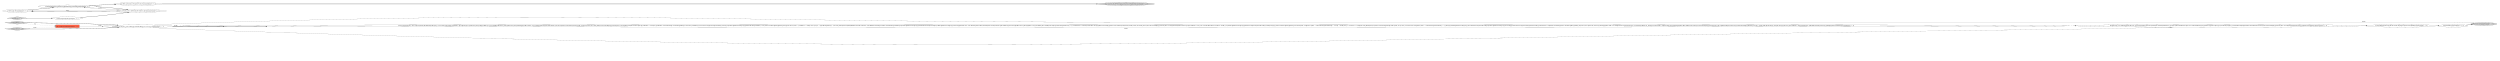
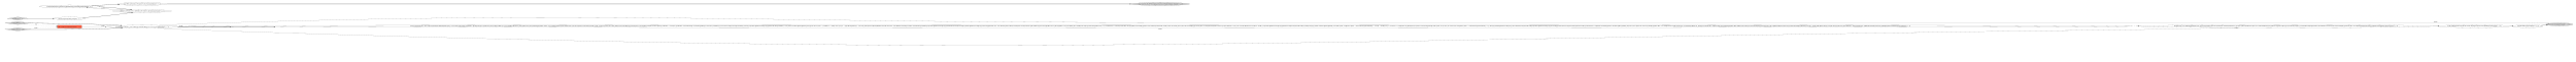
  digraph {
    fontname=Roboto
    rankdir=LR
    node [fillcolor=white fontname=Roboto shape=ellipse style=filled]
    edge [fontname=Roboto style=bold]
    n1 [fillcolor=lightgray label="createContents['1', '0', '0']" shape=diamond]
    n2 [fillcolor=tomato label="final Composite parent@@@2@@@['1', '1', '0']" shape=box]
    n3 [label="CustomSashForm divider = UIUtils.createPartDivider(null,parent,SWT.HORIZONTAL)@@@3@@@['1', '1', '0']"]
    n4 [fillcolor=lightgray label="return divider@@@106@@@['1', '1', '0']"]
    n5 [label="{Composite profilesGroup = new Composite(divider,SWT.BORDER)GridLayout gl = new GridLayout(1,false)gl.marginWidth = 0gl.marginHeight = 0profilesGroup.setLayout(gl)GridData gd = new GridData(GridData.FILL_BOTH)profilesGroup.setLayoutData(gd){ToolBar toolbar = new ToolBar(profilesGroup,SWT.HORIZONTAL | SWT.RIGHT)UIUtils.createToolItem(toolbar,\"Create\",\"Create new profile\",UIIcon.ROW_ADD,new SelectionAdapter(){@Override public void widgetSelected(SelectionEvent e){String profileName = \"\"while (true) {profileName = EnterNameDialog.chooseName(getShell(),\"Profile name\",profileName)if (CommonUtils.isEmptyTrimmed(profileName)) {return}if (projectMeta.getDataSourceRegistry().getNetworkProfile(profileName) != null) {UIUtils.showMessageBox(getShell(),\"Wrong profile name\",\"Profile '\" + profileName + \"' already exist in project '\" + projectMeta.getName() + \"'\",SWT.ICON_ERROR)continue}break}DBWNetworkProfile newProfile = new DBWNetworkProfile()newProfile.setProfileName(profileName)projectMeta.getDataSourceRegistry().updateNetworkProfile(newProfile)projectMeta.getDataSourceRegistry().flushConfig()TableItem item = new TableItem(profilesTable,SWT.NONE)item.setText(newProfile.getProfileName())item.setImage(DBeaverIcons.getImage(DBIcon.TYPE_DOCUMENT))item.setData(newProfile)if (profilesTable.getItemCount() == 1) {selectedProfile = newProfileprofilesTable.select(0)updateControlsState()}}})UIUtils.createToolItem(toolbar,\"Delete\",\"Delete profile\",UIIcon.ROW_DELETE,new SelectionAdapter(){@Override public void widgetSelected(SelectionEvent e){if (selectedProfile != null) {List<? extends DBPDataSourceContainer> usedBy = projectMeta.getDataSourceRegistry().getDataSourcesByProfile(selectedProfile)if (!usedBy.isEmpty()) {UIUtils.showMessageBox(getShell(),\"Can't delete profile\",\"Configuration profile '\" + selectedProfile.getProfileName() + \"' used by \" + usedBy.size() + \" connections:\" + usedBy,SWT.ICON_ERROR)return}if (!UIUtils.confirmAction(getShell(),\"Delete profile\",\"Are you sure you want to delete configuration profile '\" + selectedProfile.getProfileName() + \"'?\")) {return}projectMeta.getDataSourceRegistry().removeNetworkProfile(selectedProfile)projectMeta.getDataSourceRegistry().flushConfig()profilesTable.remove(profilesTable.getSelectionIndex())selectedProfile = nullupdateControlsState()}{UIUtils.showMessageBox(getShell(),\"No profile\",\"Select profile first\",SWT.ICON_ERROR)}}})}profilesTable = new Table(profilesGroup,SWT.SINGLE)gd = new GridData(GridData.FILL_BOTH)gd.minimumWidth = 150profilesTable.setLayoutData(gd)profilesTable.addSelectionListener(new SelectionAdapter(){@Override public void widgetSelected(SelectionEvent e){saveHandlerSettings()TableItem(( selection = profilesTable.getSelection()if (ArrayUtils.isEmpty(selection)) {selectedProfile = null}{selectedProfile = (DBWNetworkProfile)selection(0(.getData()}updateControlsState()}})}@@@4@@@['1', '1', '0']"]
    n6 [label="{handlersFolder = new TabFolder(divider,SWT.TOP | SWT.FLAT)handlersFolder.setLayoutData(new GridData(GridData.FILL_BOTH))for (NetworkHandlerDescriptor nhd : NetworkHandlerRegistry.getInstance().getDescriptors()){if (!nhd.hasObjectTypes()) {createHandlerTab(nhd)}}handlersFolder.addSelectionListener(new SelectionAdapter(){@Override public void widgetSelected(SelectionEvent e){updateControlsState()}})}@@@87@@@['1', '1', '0']"]
-   n7 [label="saveSettings(profile)@@@6@@@['0', '0', '1']"]
    n8 [label="projectMeta.getDataSourceRegistry().updateNetworkProfile(profile)@@@7@@@['0', '0', '1']"]
    n9 [label="DBWNetworkProfile profile = (DBWNetworkProfile)item.getData()@@@5@@@['0', '0', '1']"]
    n10 [label="projectMeta.getDataSourceRegistry().flushConfig()@@@9@@@['0', '0', '1']"]
    n11 [label="performDefaults()@@@105@@@['1', '1', '0']"]
    n12 [label="divider.setWeights(new int((((edu.fdu.CPPDG.tinypdg.pe.ExpressionInfo@bd4af)@@@102@@@['1', '1', '0']"]
    n13 [fillcolor=lightgray label="return super.edu.fdu.CPPDG.tinypdg.pe.ExpressionInfo@bd4e3@@@10@@@['0', '0', '1']"]
    n14 [fillcolor=lightgray label="createContents['0', '1', '0']" shape=diamond]
    n15 [fillcolor=lightgray label="performOk['0', '0', '1']" shape=diamond]
    n16 [label="saveHandlerSettings()@@@3@@@['0', '0', '1']"]
    n1 -> n2 [label=true style=dotted]
    n1 -> n3
    n2 -> n3 [label=parent style=solid]
    n3 -> n4 [label=divider style=solid]
    n3 -> n5 [label=divider style=solid]
    n3 -> n5
    n3 -> n6 [label=divider style=solid]
    n5 -> n6
    n6 -> n12
-   n7 -> n8
    n8 -> n9
    n8 -> n10
-   n9 -> n7 [label=profile style=solid]
-   n9 -> n7
    n9 -> n8 [label=profile style=solid]
    n10 -> n13
    n11 -> n4
    n12 -> n11
    n14 -> n2 [label=parent style=dotted]
    n14 -> n3
    n15 -> n16
    n16 -> n9
  }
